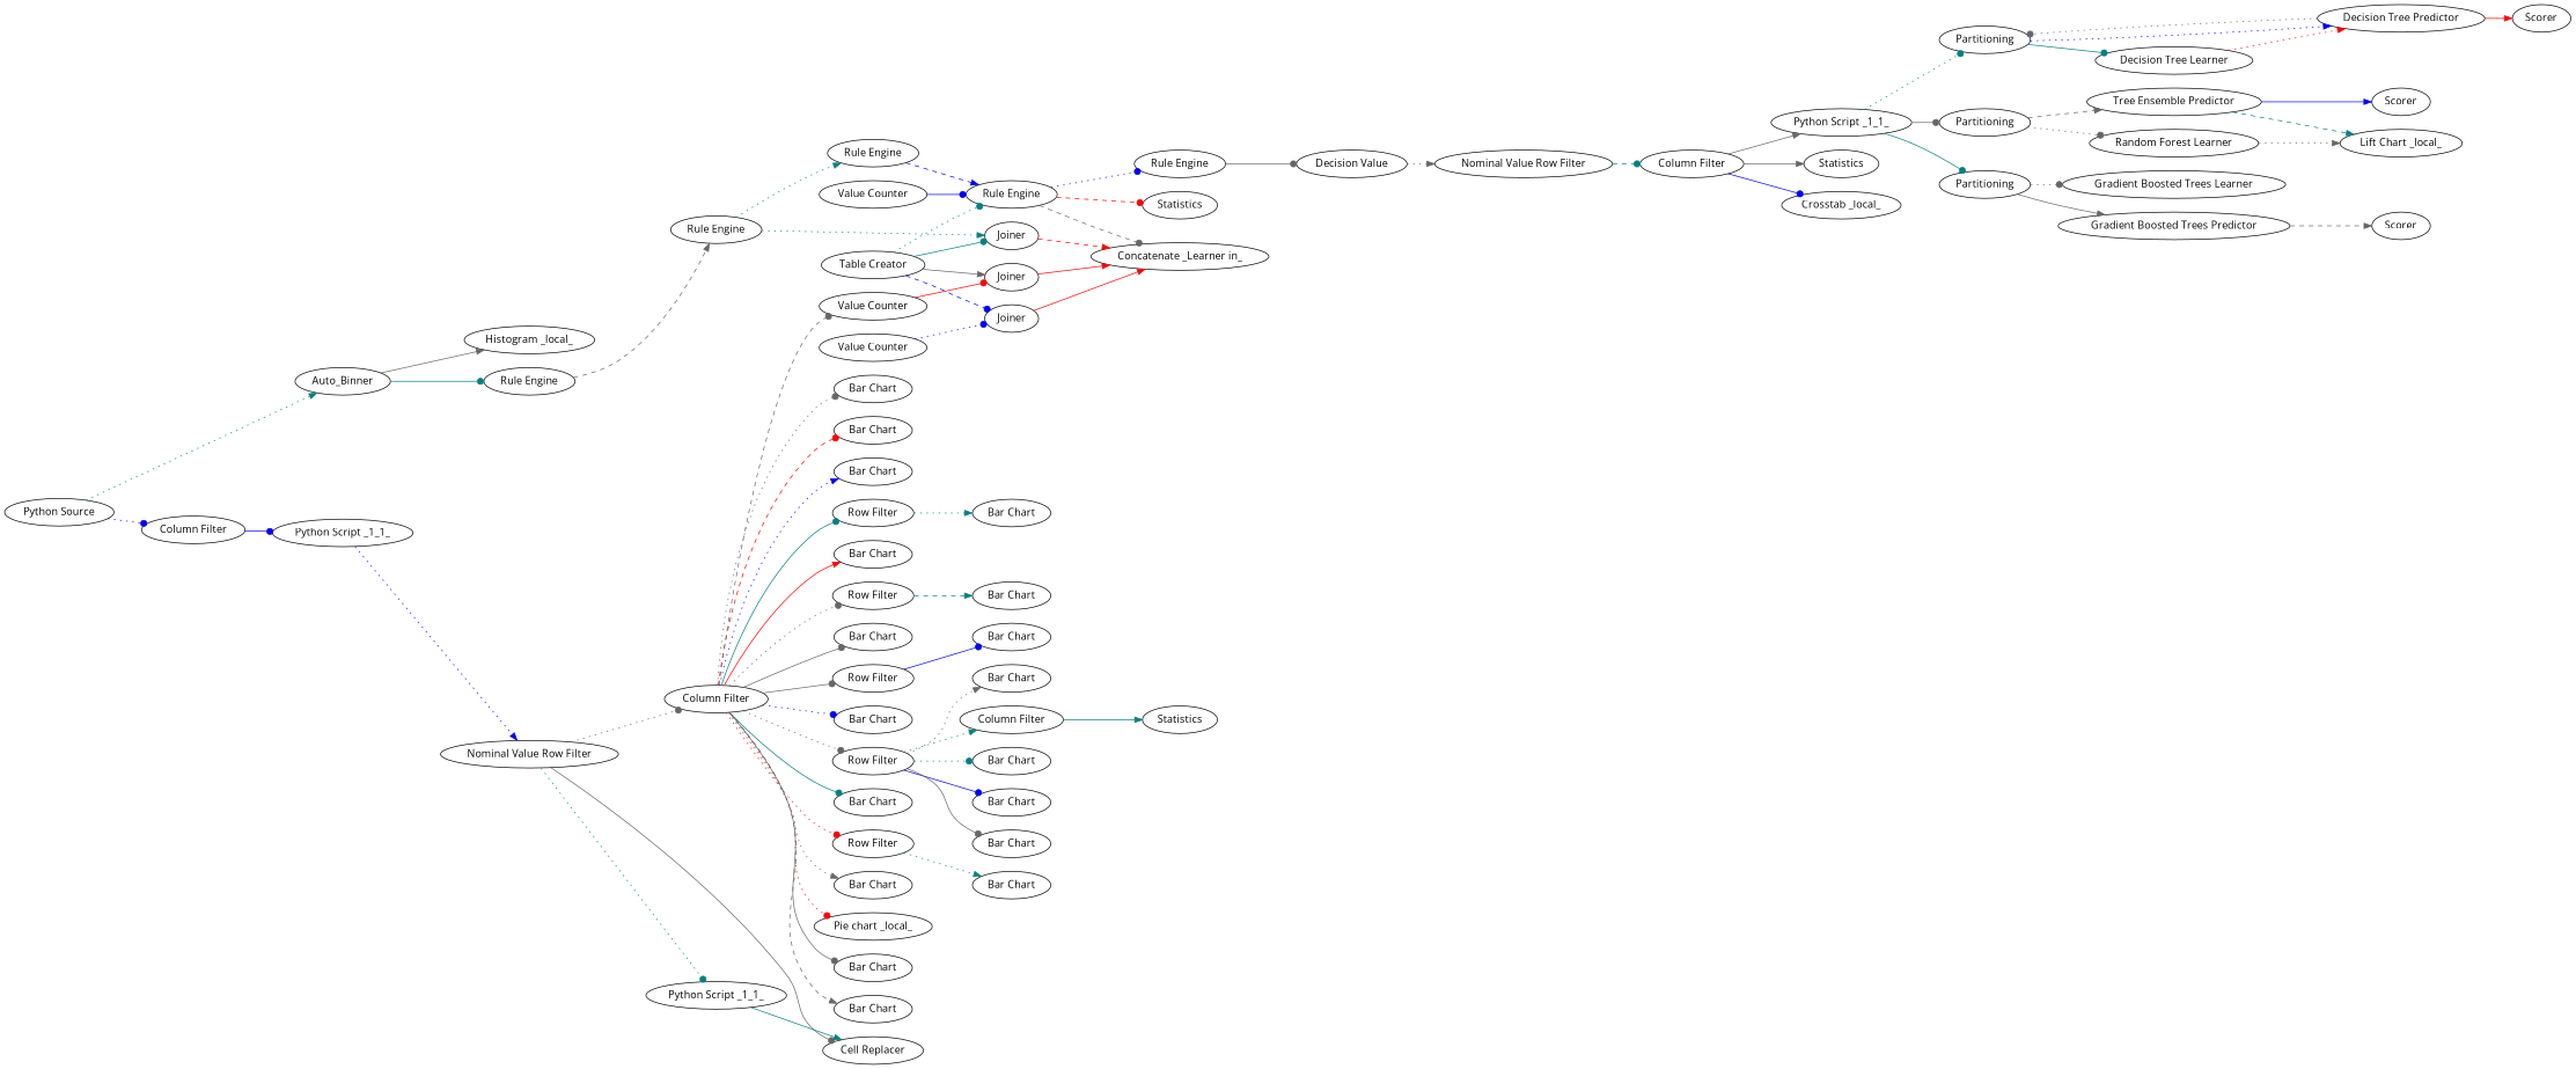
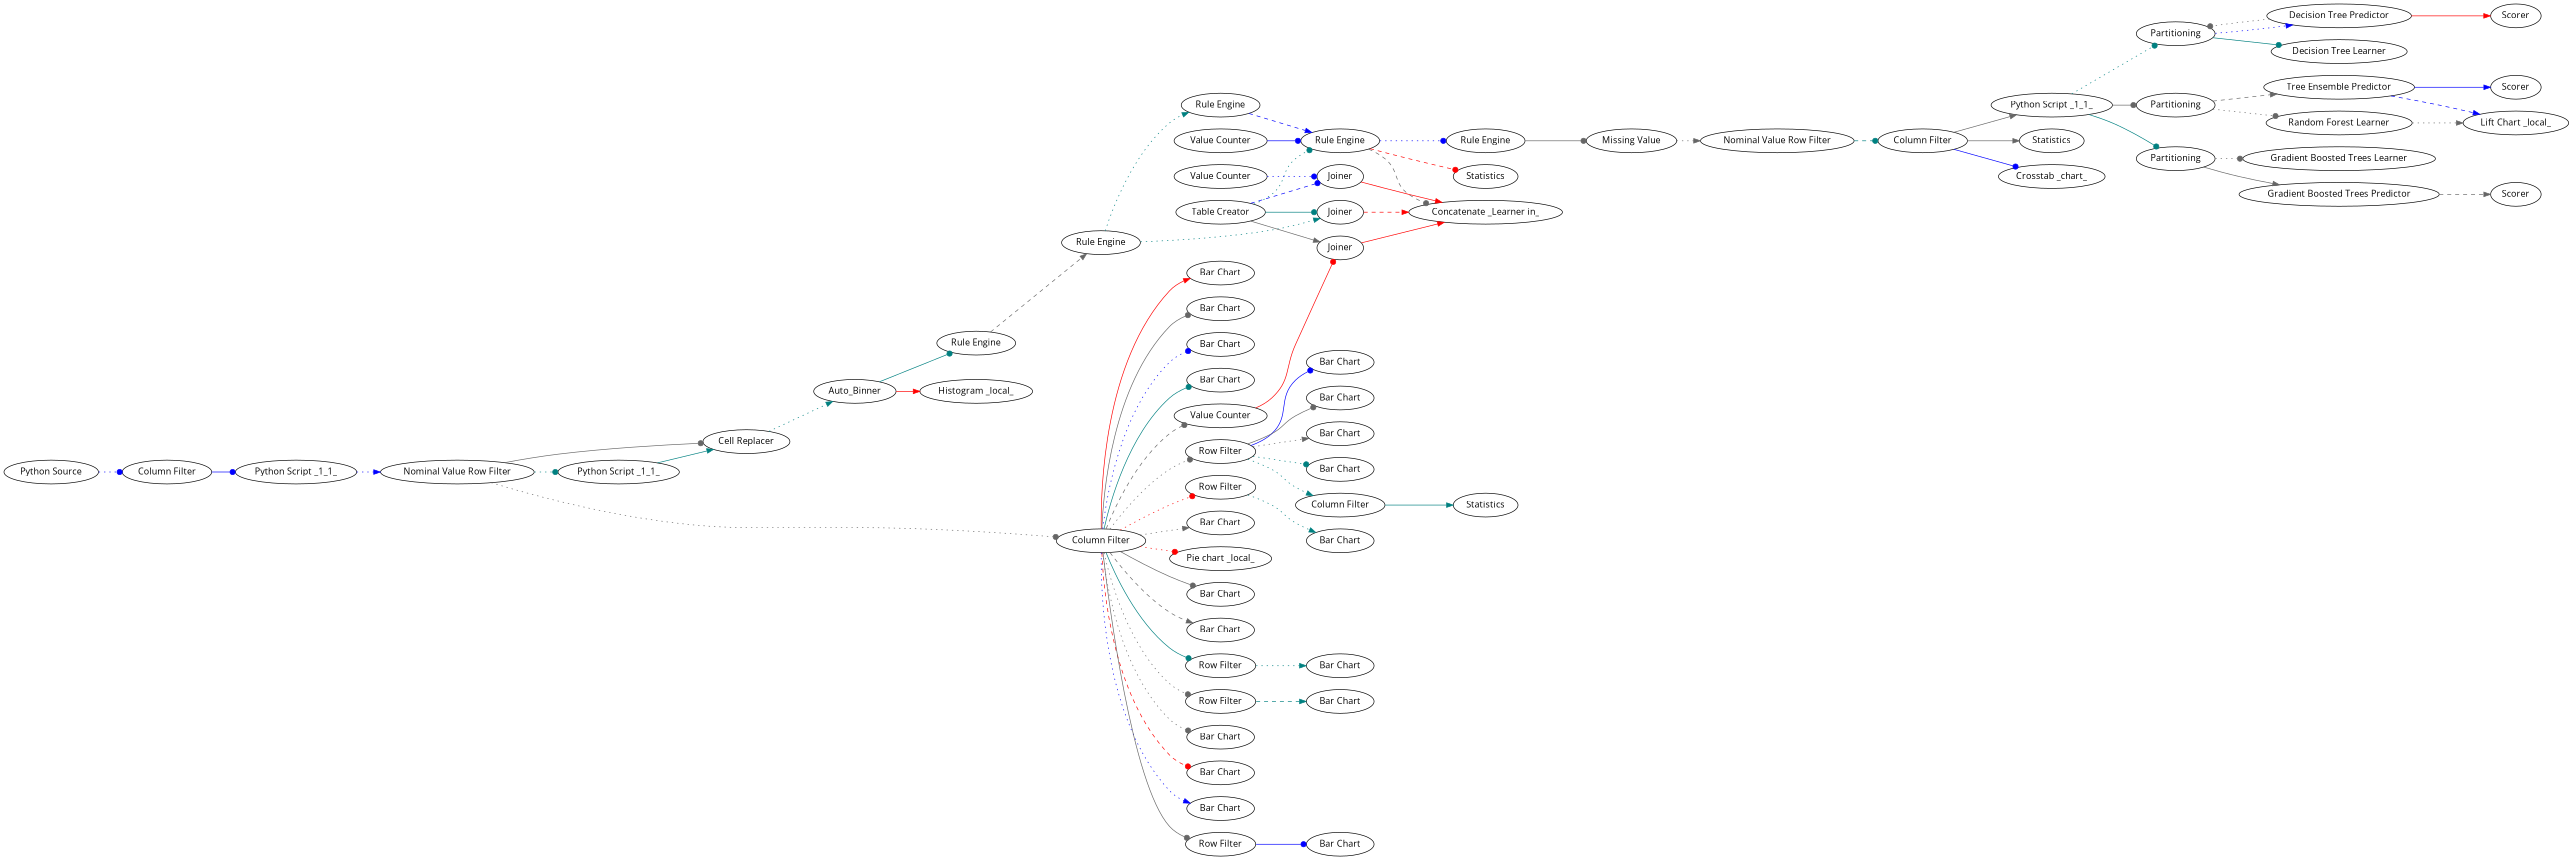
  digraph {
    fontname="Open Sans"
    rankdir=LR
    node [fontname="Open Sans"]
    edge [arrowhead=dot color=gray40 fontname="Open Sans" style=dotted]
    n1 [label="Nominal Value Row Filter"]
    n2 [label="Python Script _1_1_"]
    n3 [label="Column Filter"]
    n4 [label="Cell Replacer"]
    n5 [label="Row Filter"]
    n6 [label="Row Filter"]
    n7 [label="Bar Chart"]
    n8 [label="Bar Chart"]
    n9 [label="Bar Chart"]
    n10 [label="Row Filter"]
    n11 [label="Bar Chart"]
    n12 [label="Bar Chart"]
    n13 [label="Row Filter"]
    n14 [label="Bar Chart"]
    n15 [label="Value Counter"]
    n16 [label="Bar Chart"]
    n17 [label="Row Filter"]
    n18 [label="Bar Chart"]
    n19 [label="Pie chart _local_"]
    n20 [label="Bar Chart"]
    n21 [label="Bar Chart"]
    n22 [label=Auto_Binner]
    n23 [label="Gradient Boosted Trees Learner"]
    n24 [label="Gradient Boosted Trees Predictor"]
    n25 [label=Scorer]
    n26 [label="Bar Chart"]
    n27 [label="Rule Engine"]
    n28 [label="Rule Engine"]
    n29 [label=Joiner]
    n30 [label="Rule Engine"]
    n31 [label="Concatenate _Learner in_"]
    n32 [label="Rule Engine"]
    n33 [label="Python Script _1_1_"]
    n34 [label=Partitioning]
    n35 [label=Partitioning]
    n36 [label=Partitioning]
    n37 [label="Decision Tree Predictor"]
    n38 [label="Decision Tree Learner"]
    n39 [label="Tree Ensemble Predictor"]
    n40 [label="Random Forest Learner"]
    n41 [label=Scorer]
    n42 [label="Bar Chart"]
    n43 [label="Bar Chart"]
    n44 [label="Column Filter"]
    n45 [label="Bar Chart"]
    n46 [label="Bar Chart"]
    n47 [label="Bar Chart"]
    n48 [label="Bar Chart"]
    n49 [label=Joiner]
    n50 [label="Bar Chart"]
    n51 [label="Table Creator"]
    n52 [label=Joiner]
    n53 [label="Rule Engine"]
    n54 [label=Statistics]
    n55 [label="Histogram _local_"]
    n56 [label=Scorer]
    n57 [label="Lift Chart _local_"]
    n58 [label="Python Source"]
    n59 [label="Column Filter"]
    n60 [label="Python Script _1_1_"]
-   n61 [label="Decision Value"]
+   n61 [label="Missing Value"]
    n62 [label="Nominal Value Row Filter"]
    n63 [label="Column Filter"]
    n64 [label=Statistics]
-   n65 [label="Crosstab _local_"]
+   n65 [label="Crosstab _chart_"]
    n66 [label=Statistics]
    n67 [label="Value Counter"]
    n68 [label="Value Counter"]
    n1 -> n2 [color=teal]
    n1 -> n3
    n1 -> n4 [style=solid]
    n2 -> n4 [arrowhead=normal color=teal style=solid]
    n3 -> n5 [color=teal style=solid]
    n3 -> n6
    n3 -> n7
    n3 -> n8 [color=red style=dashed]
    n3 -> n9 [arrowhead=normal color=blue]
    n3 -> n10 [style=solid]
    n3 -> n11 [arrowhead=normal color=red style=solid]
    n3 -> n12 [style=solid]
    n3 -> n13
    n3 -> n14 [color=blue]
    n3 -> n15 [style=dashed]
    n3 -> n16 [color=teal style=solid]
    n3 -> n17 [color=red]
    n3 -> n18 [arrowhead=normal]
    n3 -> n19 [color=red]
    n3 -> n20 [style=solid]
    n3 -> n21 [arrowhead=normal style=dashed]
-   n58 -> n22 [arrowhead=normal color=teal]
+   n4 -> n22 [arrowhead=normal color=teal]
    n5 -> n26 [arrowhead=normal color=teal]
    n6 -> n42 [arrowhead=normal color=teal style=dashed]
    n10 -> n43 [color=blue style=solid]
    n13 -> n44 [arrowhead=normal color=teal]
    n13 -> n45 [color=teal]
    n13 -> n46 [color=blue style=solid]
    n13 -> n47 [style=solid]
    n13 -> n48 [arrowhead=normal]
    n15 -> n49 [color=red style=solid]
    n17 -> n50 [arrowhead=normal color=teal]
    n22 -> n27 [color=teal style=solid]
-   n22 -> n55 [arrowhead=normal style=solid]
+   n22 -> n55 [arrowhead=normal color=red style=solid]
    n24 -> n25 [arrowhead=normal style=dashed]
    n27 -> n28 [arrowhead=normal style=dashed]
    n28 -> n29 [arrowhead=normal color=teal]
    n28 -> n30 [arrowhead=normal color=teal]
    n29 -> n31 [arrowhead=normal color=red style=dashed]
    n30 -> n32 [arrowhead=normal color=blue style=dashed]
    n32 -> n31 [style=dashed]
    n32 -> n53 [color=blue]
    n32 -> n54 [color=red style=dashed]
    n33 -> n34 [color=teal]
    n33 -> n35 [style=solid]
    n33 -> n36 [color=teal style=solid]
    n34 -> n37 [arrowhead=normal color=blue]
    n34 -> n38 [color=teal style=solid]
    n35 -> n39 [arrowhead=normal style=dashed]
    n35 -> n40
    n36 -> n23
    n36 -> n24 [arrowhead=normal style=solid]
    n37 -> n34
    n37 -> n41 [arrowhead=normal color=red style=solid]
-   n38 -> n37 [arrowhead=normal color=red]
    n39 -> n56 [arrowhead=normal color=blue style=solid]
-   n39 -> n57 [arrowhead=normal color=teal style=dashed]
+   n39 -> n57 [arrowhead=normal color=blue style=dashed]
    n40 -> n57 [arrowhead=normal]
    n44 -> n66 [arrowhead=normal color=teal style=solid]
    n49 -> n31 [arrowhead=normal color=red style=solid]
    n51 -> n29 [color=teal style=solid]
    n51 -> n32 [color=teal]
    n51 -> n49 [arrowhead=normal style=solid]
    n51 -> n52 [color=blue style=dashed]
    n52 -> n31 [arrowhead=normal color=red style=solid]
    n53 -> n61 [style=solid]
    n58 -> n59 [color=blue]
    n59 -> n60 [color=blue style=solid]
    n60 -> n1 [arrowhead=normal color=blue]
    n61 -> n62 [arrowhead=normal]
    n62 -> n63 [color=teal style=dashed]
    n63 -> n33 [arrowhead=normal style=solid]
    n63 -> n64 [arrowhead=normal style=solid]
    n63 -> n65 [color=blue style=solid]
    n67 -> n32 [color=blue style=solid]
    n68 -> n52 [color=blue]
  }
